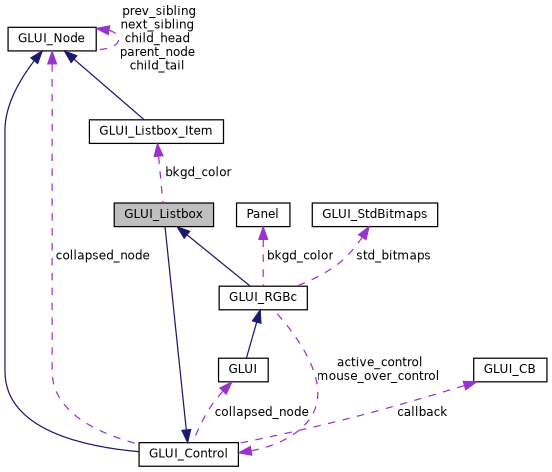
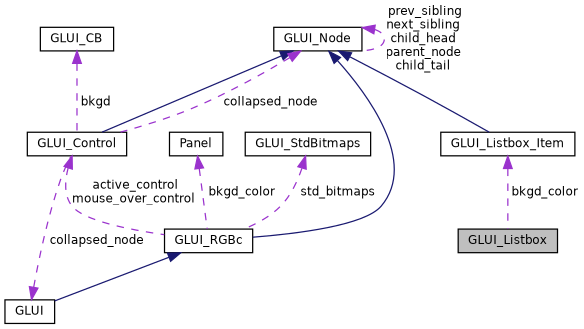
  digraph {
    node [color=black fillcolor=white fontname=Helvetica fontsize=10 shape=record style=filled]
    edge [color=darkorchid3 dir=back fontname=Helvetica fontsize=10 labelfontname=Helvetica labelfontsize=10 style=dashed]
    n1 [fillcolor=grey75 fontcolor=black height=0.2 label=GLUI_Listbox width=0.4]
    n2 [height=0.2 label=GLUI_Control width=0.4]
    n3 [height=0.2 label=GLUI_RGBc width=0.4]
    n4 [height=0.2 label=GLUI width=0.4]
    n5 [height=0.2 label=GLUI_Node width=0.4]
    n6 [height=0.2 label=GLUI_Listbox_Item width=0.4]
    n7 [height=0.2 label=GLUI_CB width=0.4]
    n8 [height=0.2 label=Panel width=0.4]
    n9 [height=0.2 label=GLUI_StdBitmaps width=0.4]
-   n2 -> n1 [color=midnightblue style=solid]
    n2 -> n3 [label=" active_control\nmouse_over_control"]
    n3 -> n4 [color=midnightblue style=solid]
    n4 -> n2 [label=" collapsed_node"]
    n5 -> n2 [color=midnightblue style=solid]
    n5 -> n2 [label=" collapsed_node"]
-   n1 -> n3 [color=midnightblue style=solid]
+   n5 -> n3 [color=midnightblue style=solid]
    n5 -> n5 [label=" prev_sibling\nnext_sibling\nchild_head\nparent_node\nchild_tail"]
    n5 -> n6 [color=midnightblue style=solid]
    n6 -> n1 [label=" bkgd_color"]
-   n7 -> n2 [label=" callback"]
+   n7 -> n2 [label=" bkgd"]
    n8 -> n3 [label=" bkgd_color"]
    n9 -> n3 [label=" std_bitmaps"]
  }
